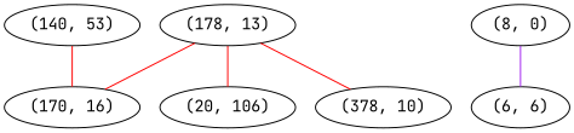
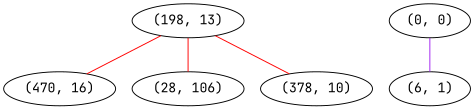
  graph {
    fontname="JetBrains Mono"
    node [fontname="JetBrains Mono"]
    edge [color=red fontname="JetBrains Mono" weight=1]
-   "(140, 53)"
-   "(170, 16)"
-   "(178, 13)"
-   "(20, 106)"
+   "(170, 16)" [label="(470, 16)"]
+   "(178, 13)" [label="(198, 13)"]
+   "(20, 106)" [label="(28, 106)"]
    n5 [label="(378, 10)"]
-   "(0, 0)" [label="(8, 0)"]
-   "(6, 6)"
-   "(140, 53)" -- "(170, 16)"
+   "(0, 0)"
+   "(6, 6)" [label="(6, 1)"]
    "(178, 13)" -- "(170, 16)"
    "(178, 13)" -- "(20, 106)"
    "(178, 13)" -- n5
    "(0, 0)" -- "(6, 6)" [color=purple weight=4]
  }
